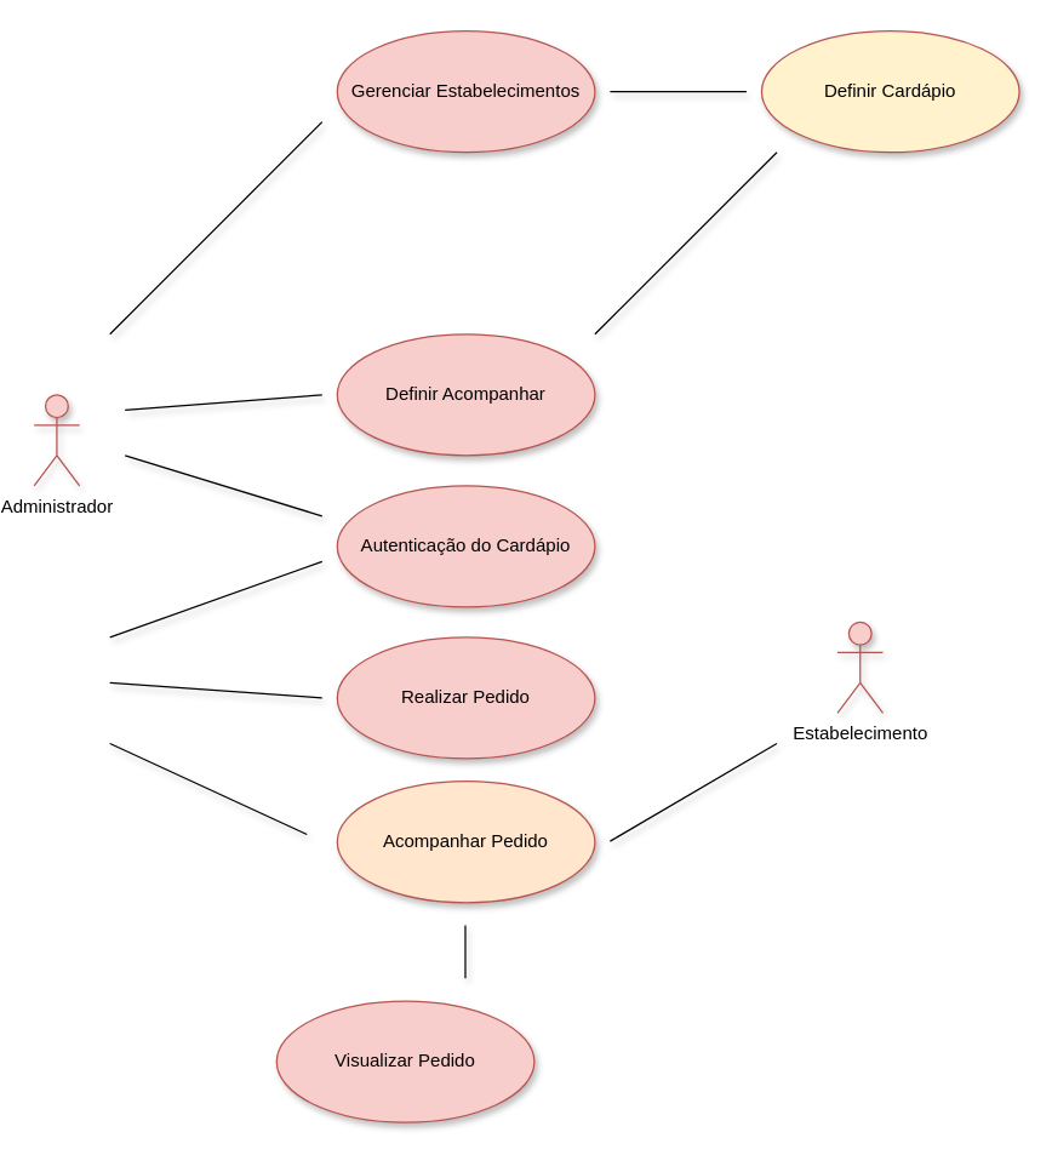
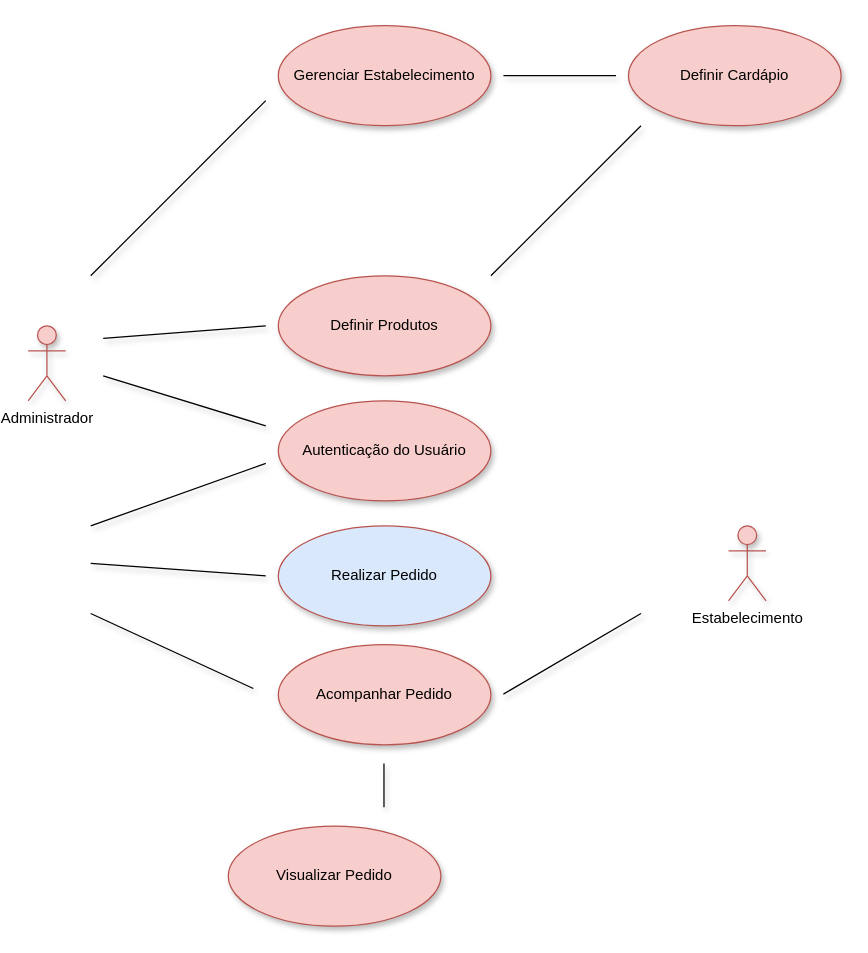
  <mxCell id="0" />
  <mxCell id="1" parent="0" />
  <mxCell id="2" value="Administrador" style="shape=umlActor;verticalLabelPosition=bottom;verticalAlign=top;html=1;outlineConnect=0;fillColor=#f8cecc;strokeColor=#b85450;shadow=1;" vertex="1" parent="1"><mxGeometry x="20" y="260" width="30" height="60" as="geometry" /></mxCell>
- <mxCell id="3" value="Autenticação do Cardápio" style="ellipse;whiteSpace=wrap;html=1;fillColor=#f8cecc;strokeColor=#b85450;shadow=1;" vertex="1" parent="1"><mxGeometry x="220" y="320" width="170" height="80" as="geometry" /></mxCell>
- <mxCell id="4" value="Acompanhar Pedido" style="ellipse;whiteSpace=wrap;html=1;fillColor=#ffe6cc;strokeColor=#b85450;shadow=1;" vertex="1" parent="1"><mxGeometry x="220" y="515" width="170" height="80" as="geometry" /></mxCell>
- <mxCell id="5" value="Realizar Pedido" style="ellipse;whiteSpace=wrap;html=1;fillColor=#f8cecc;strokeColor=#b85450;shadow=1;" vertex="1" parent="1"><mxGeometry x="220" y="420" width="170" height="80" as="geometry" /></mxCell>
+ <mxCell id="3" value="Autenticação do Usuário" style="ellipse;whiteSpace=wrap;html=1;fillColor=#f8cecc;strokeColor=#b85450;shadow=1;" vertex="1" parent="1"><mxGeometry x="220" y="320" width="170" height="80" as="geometry" /></mxCell>
+ <mxCell id="4" value="Acompanhar Pedido" style="ellipse;whiteSpace=wrap;html=1;fillColor=#f8cecc;strokeColor=#b85450;shadow=1;" vertex="1" parent="1"><mxGeometry x="220" y="515" width="170" height="80" as="geometry" /></mxCell>
+ <mxCell id="5" value="Realizar Pedido" style="ellipse;whiteSpace=wrap;html=1;fillColor=#dae8fc;strokeColor=#b85450;shadow=1;" vertex="1" parent="1"><mxGeometry x="220" y="420" width="170" height="80" as="geometry" /></mxCell>
  <mxCell id="6" value="Visualizar Pedido" style="ellipse;whiteSpace=wrap;html=1;fillColor=#f8cecc;strokeColor=#b85450;shadow=1;" vertex="1" parent="1"><mxGeometry x="180" y="660" width="170" height="80" as="geometry" /></mxCell>
- <mxCell id="7" value="Gerenciar Estabelecimentos" style="ellipse;whiteSpace=wrap;html=1;fillColor=#f8cecc;strokeColor=#b85450;shadow=1;" vertex="1" parent="1"><mxGeometry x="220" y="20" width="170" height="80" as="geometry" /></mxCell>
- <mxCell id="8" value="Definir Cardápio" style="ellipse;whiteSpace=wrap;html=1;fillColor=#fff2cc;strokeColor=#b85450;shadow=1;" vertex="1" parent="1"><mxGeometry x="500" y="20" width="170" height="80" as="geometry" /></mxCell>
- <mxCell id="9" value="Definir Acompanhar" style="ellipse;whiteSpace=wrap;html=1;labelBackgroundColor=none;fillColor=#f8cecc;strokeColor=#b85450;shadow=1;" vertex="1" parent="1"><mxGeometry x="220" y="220" width="170" height="80" as="geometry" /></mxCell>
+ <mxCell id="7" value="Gerenciar Estabelecimento" style="ellipse;whiteSpace=wrap;html=1;fillColor=#f8cecc;strokeColor=#b85450;shadow=1;" vertex="1" parent="1"><mxGeometry x="220" y="20" width="170" height="80" as="geometry" /></mxCell>
+ <mxCell id="8" value="Definir Cardápio" style="ellipse;whiteSpace=wrap;html=1;fillColor=#f8cecc;strokeColor=#b85450;shadow=1;" vertex="1" parent="1"><mxGeometry x="500" y="20" width="170" height="80" as="geometry" /></mxCell>
+ <mxCell id="9" value="Definir Produtos" style="ellipse;whiteSpace=wrap;html=1;labelBackgroundColor=none;fillColor=#f8cecc;strokeColor=#b85450;shadow=1;" vertex="1" parent="1"><mxGeometry x="220" y="220" width="170" height="80" as="geometry" /></mxCell>
  <mxCell id="10" value="" style="endArrow=none;html=1;rounded=0;shadow=1;" edge="1" parent="1"><mxGeometry width="50" height="50" relative="1" as="geometry"><mxPoint x="80" y="300" as="sourcePoint" /><mxPoint x="210" y="340" as="targetPoint" /></mxGeometry></mxCell>
  <mxCell id="11" value="" style="endArrow=none;html=1;rounded=0;shadow=1;" edge="1" parent="1"><mxGeometry width="50" height="50" relative="1" as="geometry"><mxPoint x="70" y="420" as="sourcePoint" /><mxPoint x="210" y="370" as="targetPoint" /></mxGeometry></mxCell>
  <mxCell id="12" value="" style="endArrow=none;html=1;rounded=0;shadow=1;" edge="1" parent="1"><mxGeometry width="50" height="50" relative="1" as="geometry"><mxPoint x="80" y="270" as="sourcePoint" /><mxPoint x="210" y="260" as="targetPoint" /></mxGeometry></mxCell>
  <mxCell id="13" value="" style="endArrow=none;html=1;rounded=0;shadow=1;" edge="1" parent="1"><mxGeometry width="50" height="50" relative="1" as="geometry"><mxPoint x="490" y="60" as="sourcePoint" /><mxPoint x="400" y="60" as="targetPoint" /></mxGeometry></mxCell>
  <mxCell id="14" value="" style="endArrow=none;html=1;rounded=0;shadow=1;" edge="1" parent="1"><mxGeometry width="50" height="50" relative="1" as="geometry"><mxPoint x="70" y="220" as="sourcePoint" /><mxPoint x="210" y="80" as="targetPoint" /></mxGeometry></mxCell>
  <mxCell id="15" value="" style="endArrow=none;html=1;rounded=0;shadow=1;" edge="1" parent="1"><mxGeometry width="50" height="50" relative="1" as="geometry"><mxPoint x="390" y="220" as="sourcePoint" /><mxPoint x="510" y="100" as="targetPoint" /></mxGeometry></mxCell>
  <mxCell id="16" value="" style="endArrow=none;html=1;rounded=0;shadow=1;" edge="1" parent="1"><mxGeometry width="50" height="50" relative="1" as="geometry"><mxPoint x="70" y="450" as="sourcePoint" /><mxPoint x="210" y="460" as="targetPoint" /></mxGeometry></mxCell>
  <mxCell id="17" value="" style="endArrow=none;html=1;rounded=0;shadow=1;" edge="1" parent="1"><mxGeometry width="50" height="50" relative="1" as="geometry"><mxPoint x="70" y="490" as="sourcePoint" /><mxPoint x="200" y="550" as="targetPoint" /></mxGeometry></mxCell>
  <mxCell id="18" value="" style="endArrow=none;html=1;rounded=0;shadow=1;" edge="1" parent="1"><mxGeometry width="50" height="50" relative="1" as="geometry"><mxPoint x="400" y="554.5" as="sourcePoint" /><mxPoint x="510" y="490" as="targetPoint" /></mxGeometry></mxCell>
- <mxCell id="19" value="Estabelecimento" style="shape=umlActor;verticalLabelPosition=bottom;verticalAlign=top;html=1;outlineConnect=0;fillColor=#f8cecc;strokeColor=#b85450;shadow=1;" vertex="1" parent="1"><mxGeometry x="550" y="410" width="30" height="60" as="geometry" /></mxCell>
+ <mxCell id="19" value="Estabelecimento" style="shape=umlActor;verticalLabelPosition=bottom;verticalAlign=top;html=1;outlineConnect=0;fillColor=#f8cecc;strokeColor=#b85450;shadow=1;" vertex="1" parent="1"><mxGeometry x="580" y="420" width="30" height="60" as="geometry" /></mxCell>
  <mxCell id="20" value="" style="endArrow=none;html=1;rounded=0;shadow=1;" edge="1" parent="1"><mxGeometry width="50" height="50" relative="1" as="geometry"><mxPoint x="304.5" y="645" as="sourcePoint" /><mxPoint x="304.5" y="610" as="targetPoint" /></mxGeometry></mxCell>
